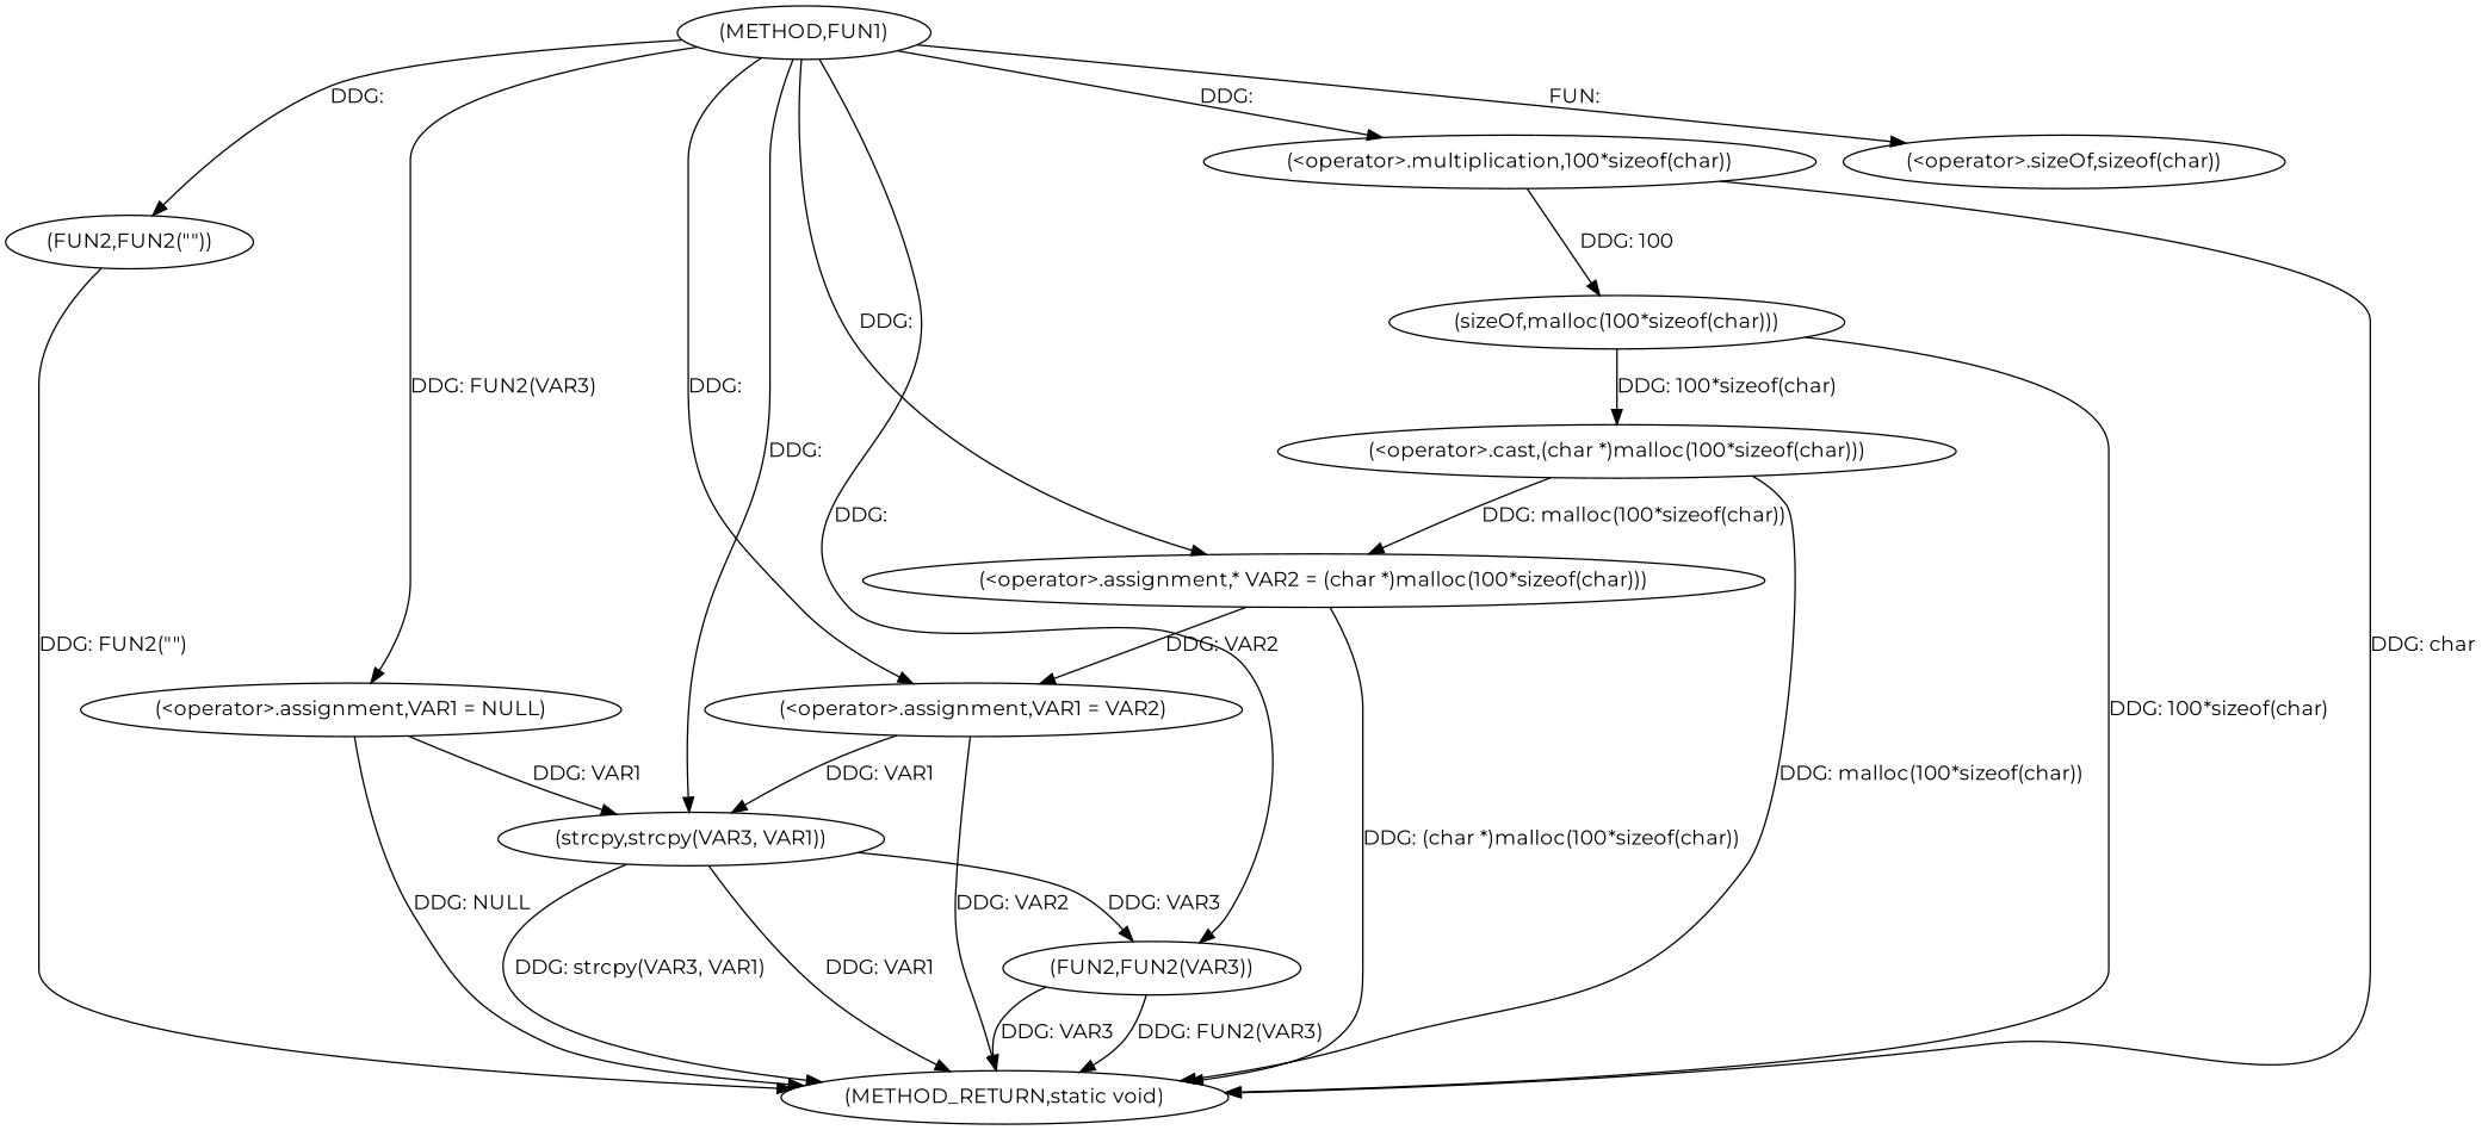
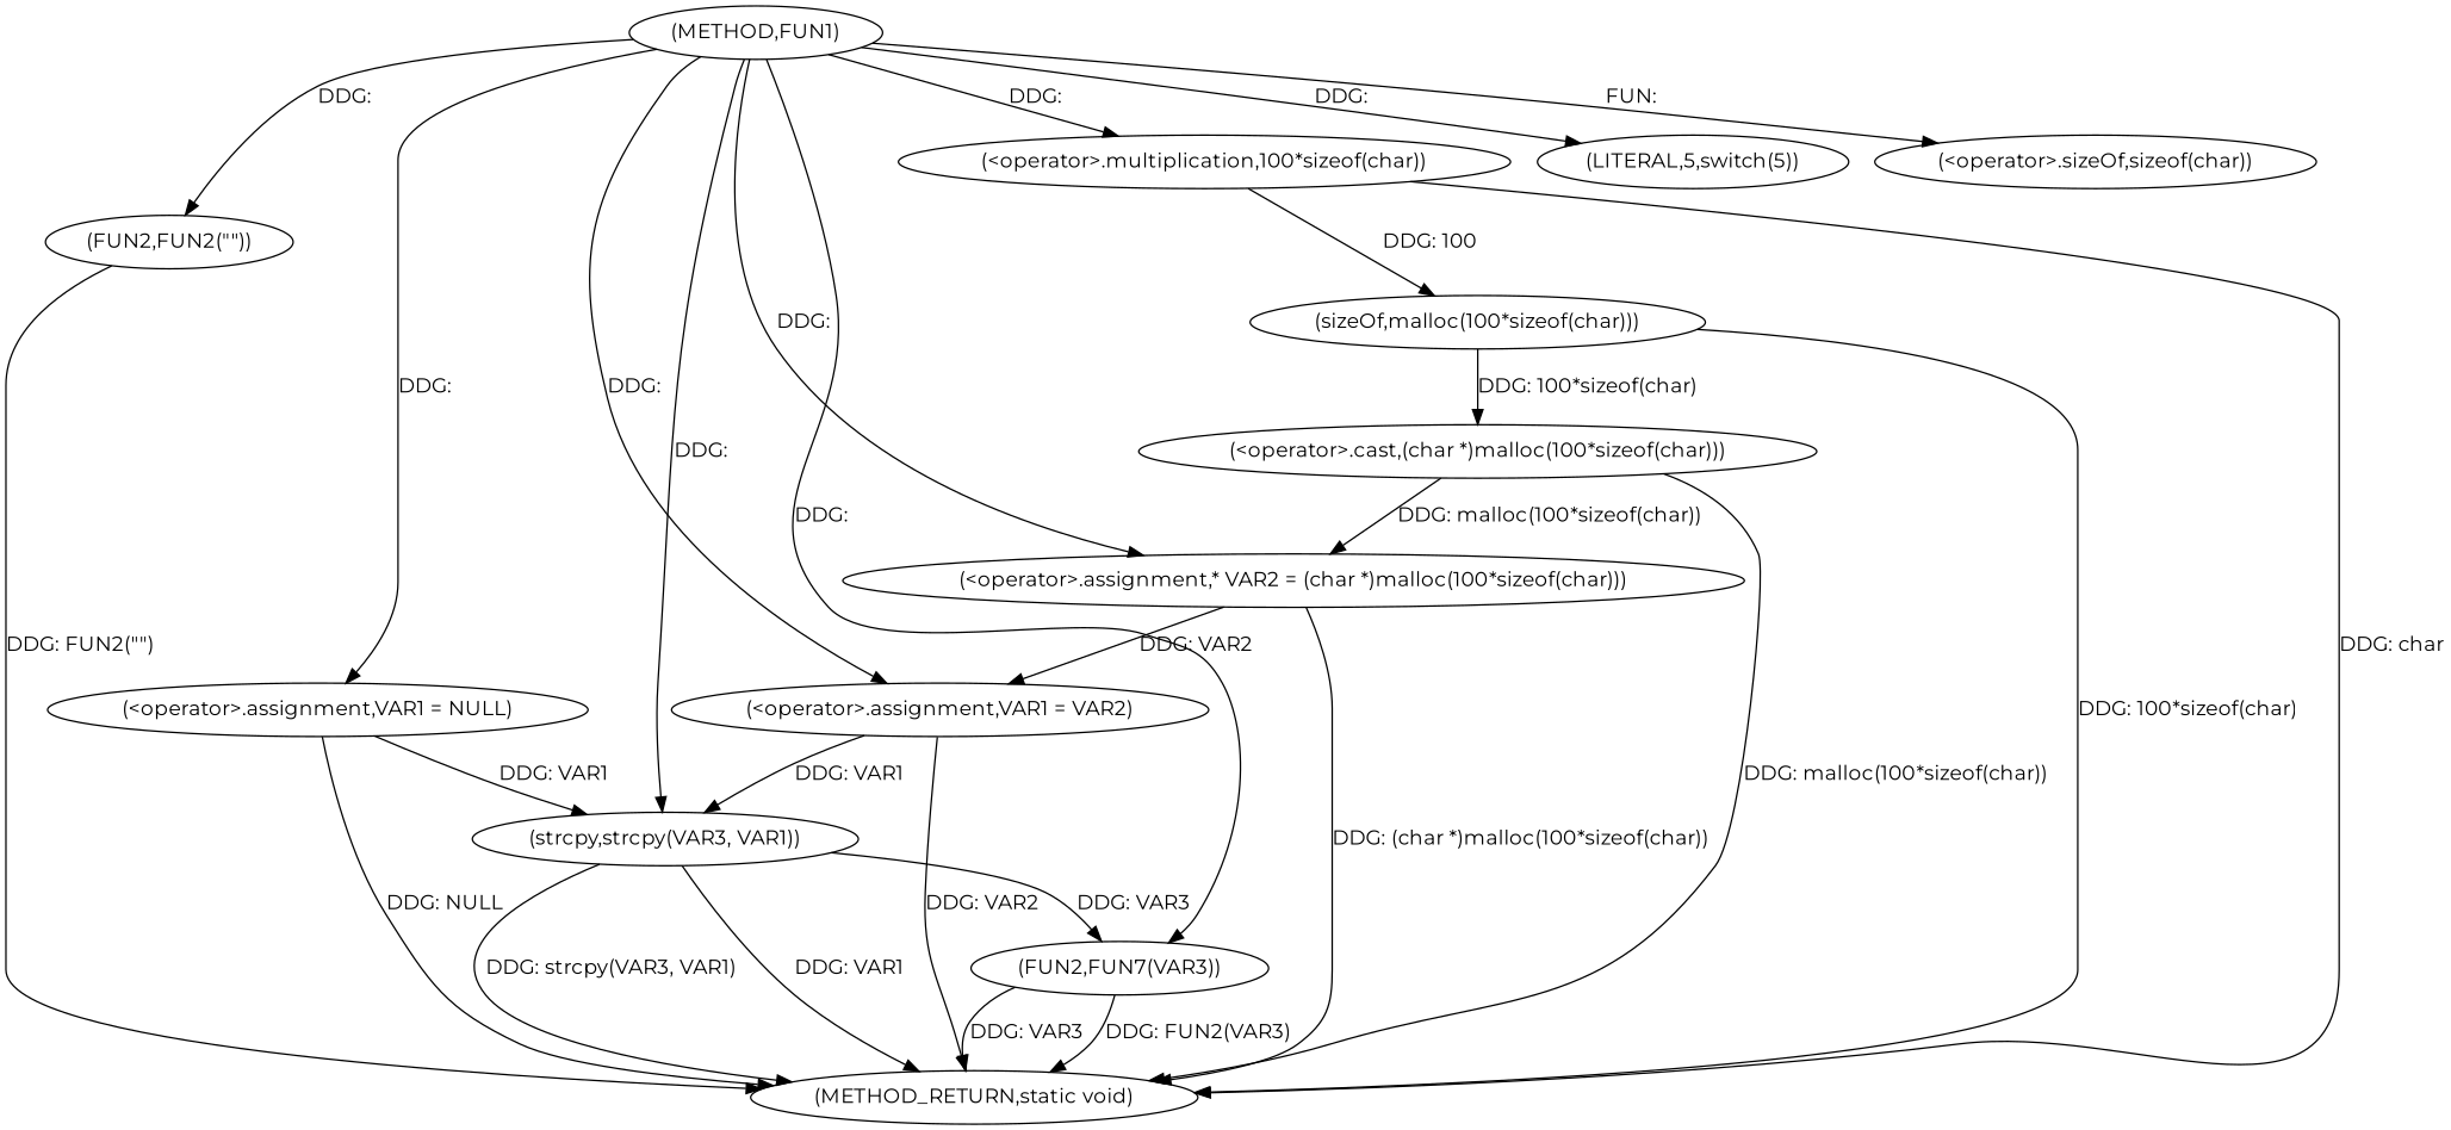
  digraph {
    fontname=Montserrat
    node [fontname=Montserrat]
    edge [fontname=Montserrat]
    n1 [label="(METHOD,FUN1)"]
    n2 [label="(<operator>.assignment,VAR1 = NULL)"]
+   n3 [label="(LITERAL,5,switch(5))"]
    n4 [label="(FUN2,FUN2(\"\"))"]
    n5 [label="(<operator>.assignment,* VAR2 = (char *)malloc(100*sizeof(char)))"]
    n6 [label="(<operator>.multiplication,100*sizeof(char))"]
    n7 [label="(<operator>.sizeOf,sizeof(char))"]
    n8 [label="(<operator>.assignment,VAR1 = VAR2)"]
    n9 [label="(strcpy,strcpy(VAR3, VAR1))"]
-   n10 [label="(FUN2,FUN2(VAR3))"]
+   n10 [label="(FUN2,FUN7(VAR3))"]
    n11 [label="(METHOD_RETURN,static void)"]
    n12 [label="(sizeOf,malloc(100*sizeof(char)))"]
    n13 [label="(<operator>.cast,(char *)malloc(100*sizeof(char)))"]
-   n1 -> n2 [label="DDG: FUN2(VAR3)"]
+   n1 -> n2 [label="DDG: "]
+   n1 -> n3 [label="DDG: "]
    n1 -> n4 [label="DDG: "]
    n1 -> n5 [label="DDG: "]
    n1 -> n6 [label="DDG: "]
    n1 -> n7 [label="FUN: "]
    n1 -> n8 [label="DDG: "]
    n1 -> n9 [label="DDG: "]
    n1 -> n10 [label="DDG: "]
    n2 -> n9 [label="DDG: VAR1"]
    n2 -> n11 [label="DDG: NULL"]
    n4 -> n11 [label="DDG: FUN2(\"\")"]
    n5 -> n8 [label="DDG: VAR2"]
    n5 -> n11 [label="DDG: (char *)malloc(100*sizeof(char))"]
    n6 -> n11 [label="DDG: char"]
    n6 -> n12 [label="DDG: 100"]
    n8 -> n9 [label="DDG: VAR1"]
    n8 -> n11 [label="DDG: VAR2"]
    n9 -> n10 [label="DDG: VAR3"]
    n9 -> n11 [label="DDG: VAR1"]
    n9 -> n11 [label="DDG: strcpy(VAR3, VAR1)"]
    n10 -> n11 [label="DDG: FUN2(VAR3)"]
    n10 -> n11 [label="DDG: VAR3"]
    n12 -> n11 [label="DDG: 100*sizeof(char)"]
    n12 -> n13 [label="DDG: 100*sizeof(char)"]
    n13 -> n5 [label="DDG: malloc(100*sizeof(char))"]
    n13 -> n11 [label="DDG: malloc(100*sizeof(char))"]
  }
